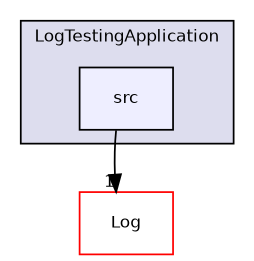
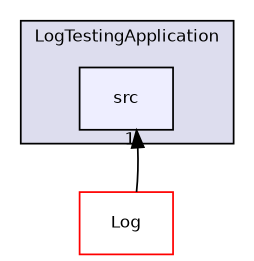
  digraph {
    compound=true
    node [fontname=Helvetica fontsize=10 shape=box style=filled]
    n1 [fillcolor="#eeeeff" label=src pencolor=black]
    n2 [color=red fillcolor=white label=Log]
    subgraph cluster_1 {
      bgcolor="#ddddee"
      fontname=Helvetica
      fontsize=10
      label=LogTestingApplication
      pencolor=black
      n1
    }
-   n1 -> n2 [headlabel=1 labeldistance=1.5 labelfontname=Helvetica labelfontsize=10]
+   n2 -> n1 [headlabel=1 labeldistance=1.5 labelfontname=Helvetica labelfontsize=10]
  }
